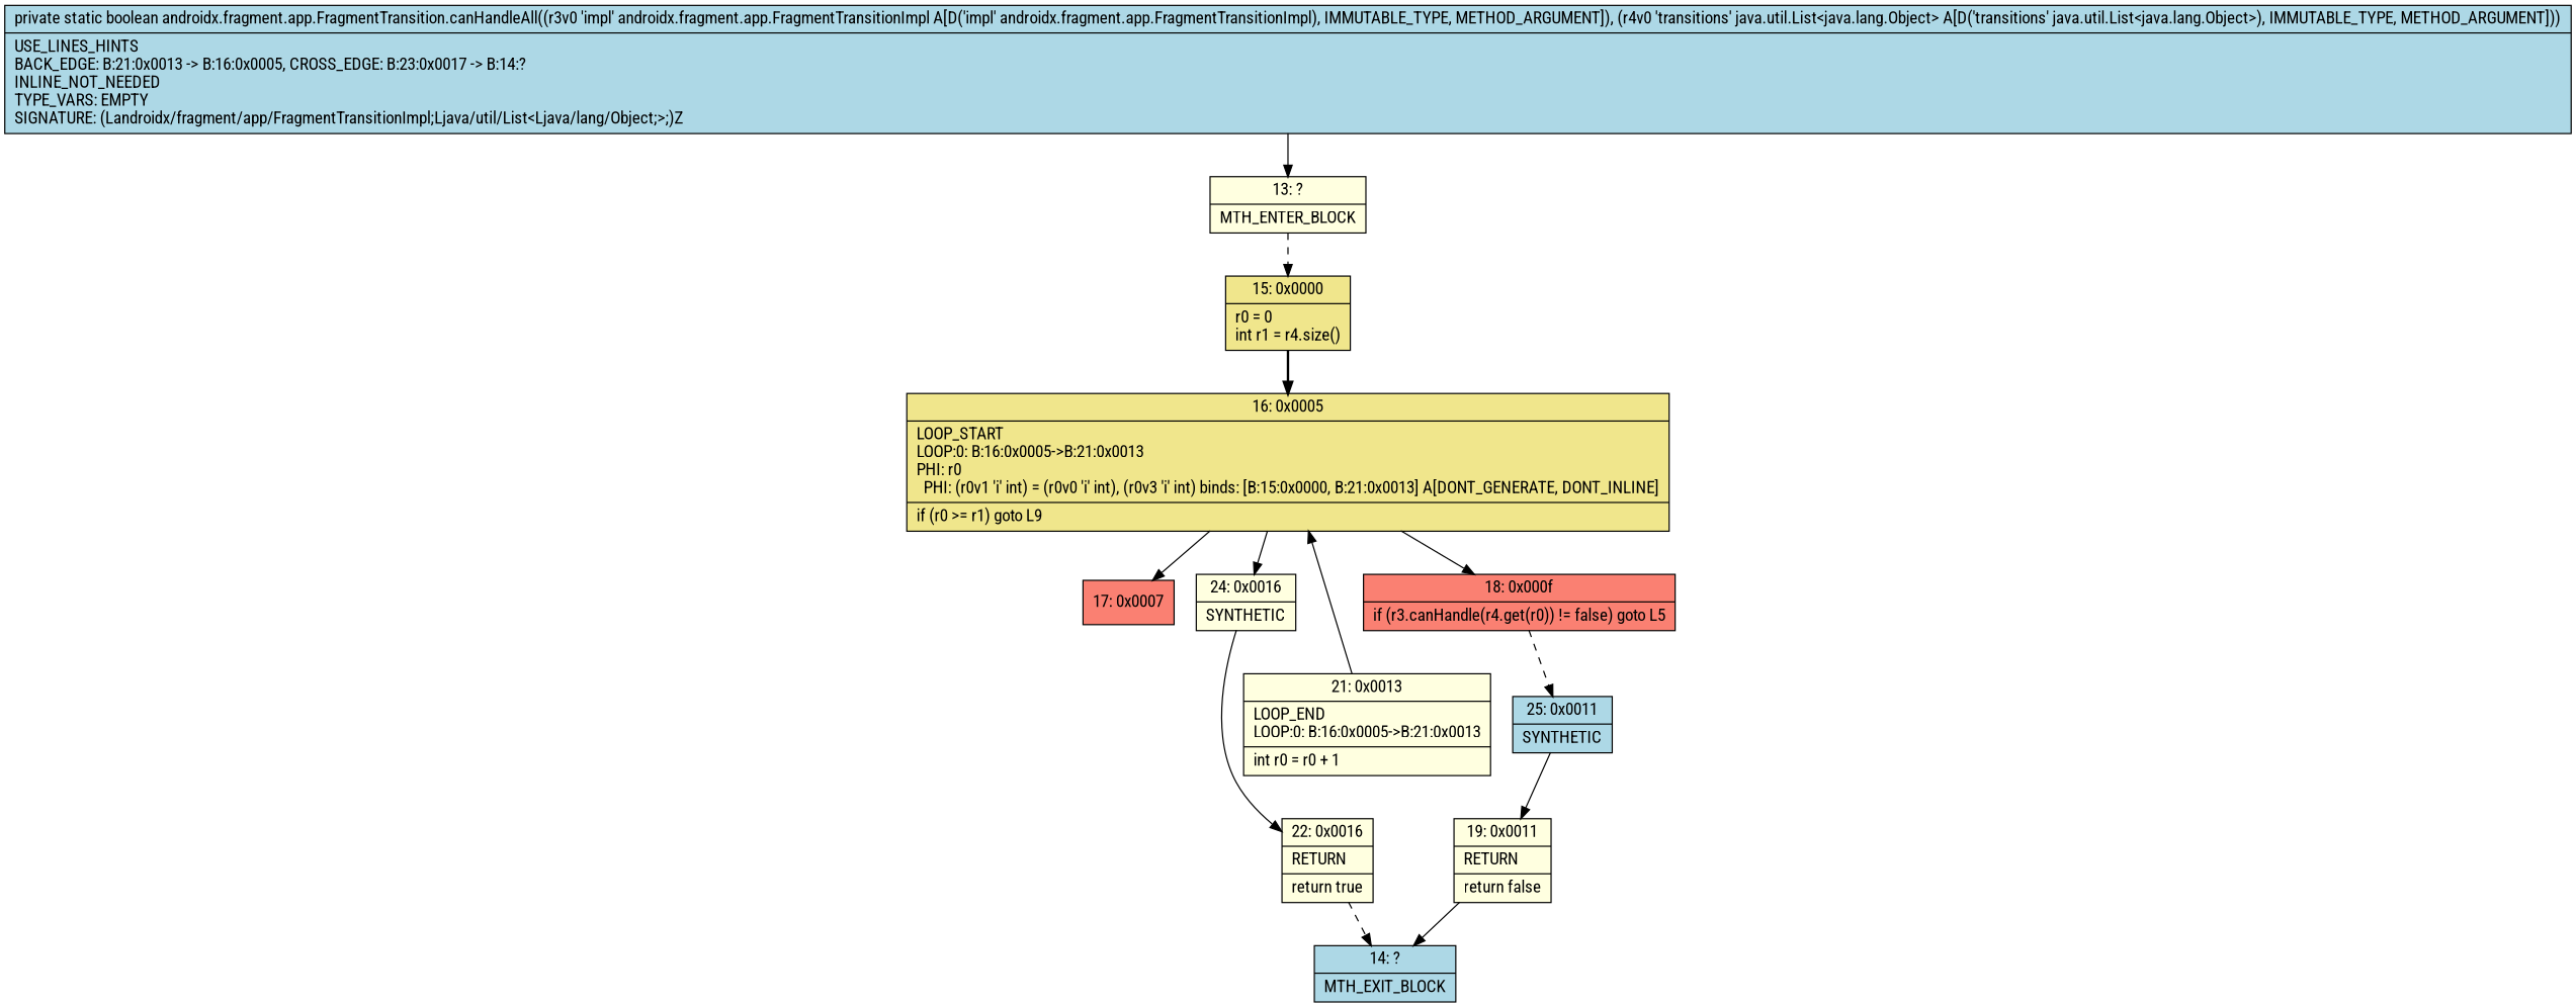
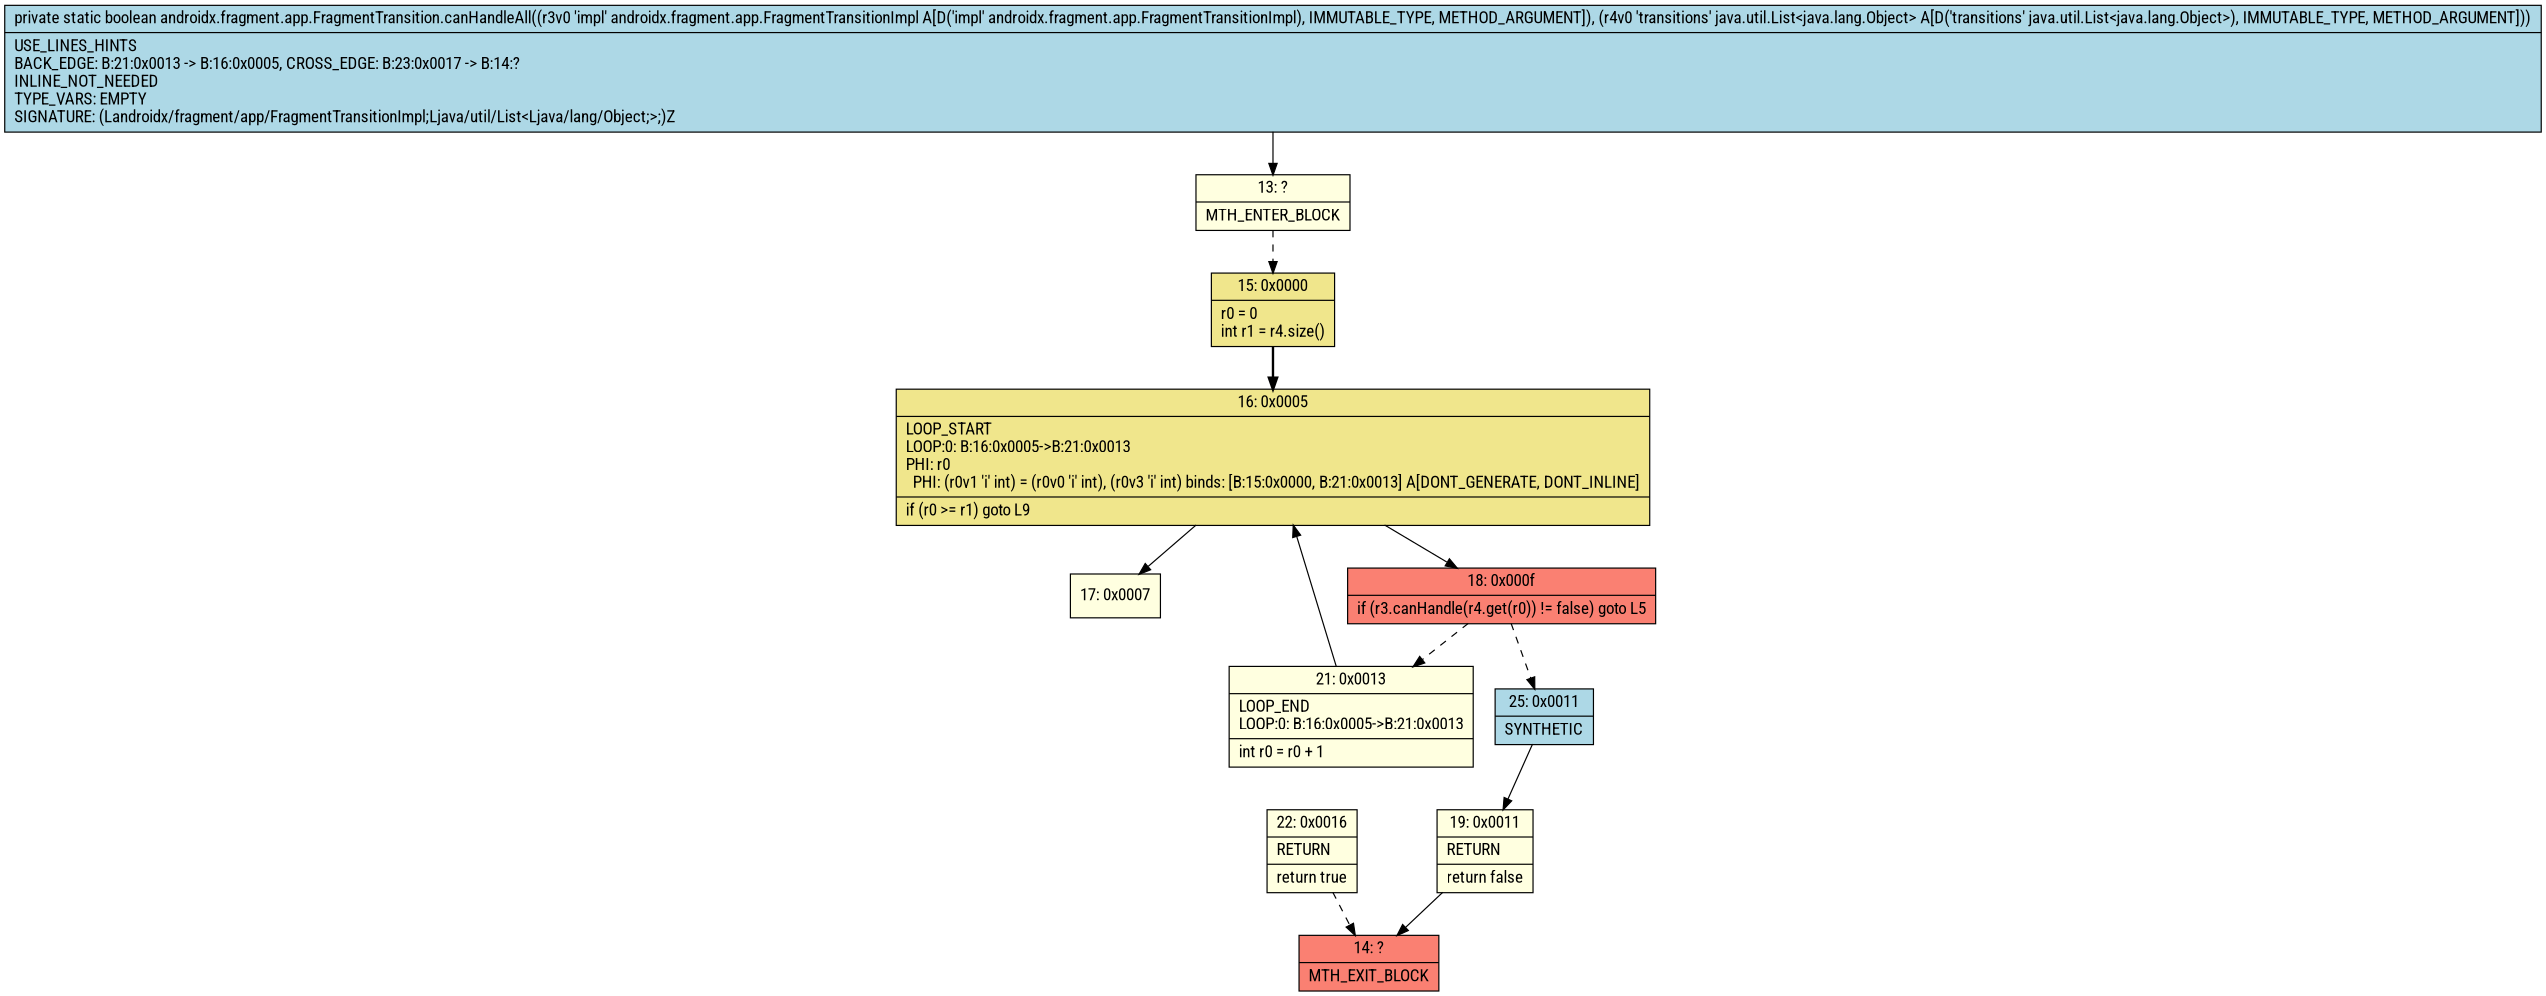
  digraph {
    fontname="Roboto Condensed"
    node [fillcolor=lightyellow fontname="Roboto Condensed" shape=record style=filled]
    edge [fontname="Roboto Condensed" style=solid]
    n1 [label="{13\:\ ?|MTH_ENTER_BLOCK\l}"]
    n2 [fillcolor=khaki label="{15\:\ 0x0000|r0 = 0\lint r1 = r4.size()\l}"]
    n3 [fillcolor=khaki label="{16\:\ 0x0005|LOOP_START\lLOOP:0: B:16:0x0005\-\>B:21:0x0013\lPHI: r0 \l  PHI: (r0v1 'i' int) = (r0v0 'i' int), (r0v3 'i' int) binds: [B:15:0x0000, B:21:0x0013] A[DONT_GENERATE, DONT_INLINE]\l|if (r0 \>= r1) goto L9\l}"]
-   n4 [fillcolor=salmon label="{17\:\ 0x0007}"]
-   n5 [label="{24\:\ 0x0016|SYNTHETIC\l}"]
+   n4 [label="{17\:\ 0x0007}"]
    n6 [fillcolor=salmon label="{18\:\ 0x000f|if (r3.canHandle(r4.get(r0)) != false) goto L5\l}"]
    n7 [label="{22\:\ 0x0016|RETURN\l|return true\l}"]
    n8 [label="{21\:\ 0x0013|LOOP_END\lLOOP:0: B:16:0x0005\-\>B:21:0x0013\l|int r0 = r0 + 1\l}"]
    n9 [fillcolor=lightblue label="{25\:\ 0x0011|SYNTHETIC\l}"]
    n10 [label="{19\:\ 0x0011|RETURN\l|return false\l}"]
-   n11 [fillcolor=lightblue label="{14\:\ ?|MTH_EXIT_BLOCK\l}"]
+   n11 [fillcolor=salmon label="{14\:\ ?|MTH_EXIT_BLOCK\l}"]
    n12 [fillcolor=lightblue label="{private static boolean androidx.fragment.app.FragmentTransition.canHandleAll((r3v0 'impl' androidx.fragment.app.FragmentTransitionImpl A[D('impl' androidx.fragment.app.FragmentTransitionImpl), IMMUTABLE_TYPE, METHOD_ARGUMENT]), (r4v0 'transitions' java.util.List\<java.lang.Object\> A[D('transitions' java.util.List\<java.lang.Object\>), IMMUTABLE_TYPE, METHOD_ARGUMENT]))  | USE_LINES_HINTS\lBACK_EDGE: B:21:0x0013 \-\> B:16:0x0005, CROSS_EDGE: B:23:0x0017 \-\> B:14:?\lINLINE_NOT_NEEDED\lTYPE_VARS: EMPTY\lSIGNATURE: (Landroidx\/fragment\/app\/FragmentTransitionImpl;Ljava\/util\/List\<Ljava\/lang\/Object;\>;)Z\l}"]
    n1 -> n2 [style=dashed]
    n2 -> n3 [style=bold]
    n3 -> n4
-   n3 -> n5
    n3 -> n6
-   n5 -> n7
+   n6 -> n8 [style=dashed]
    n6 -> n9 [style=dashed]
    n7 -> n11 [style=dashed]
    n8 -> n3
    n9 -> n10
    n10 -> n11
    n12 -> n1
  }
